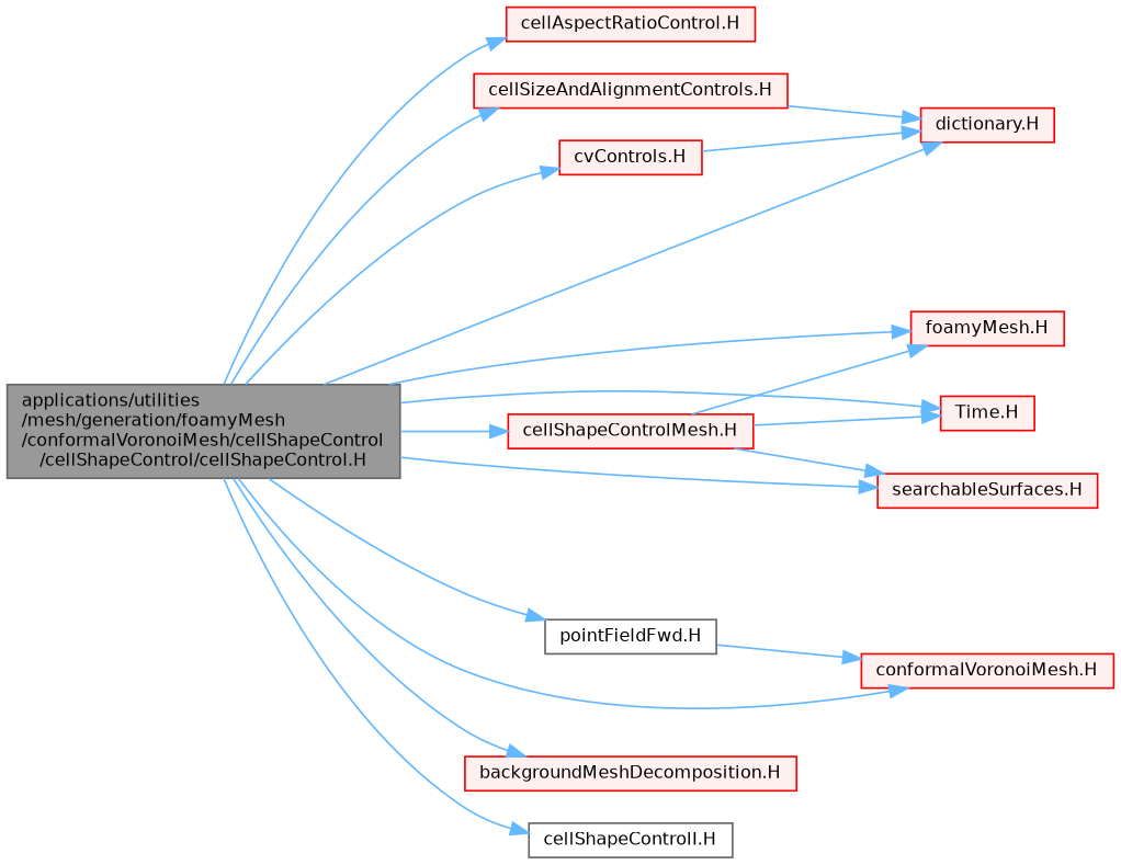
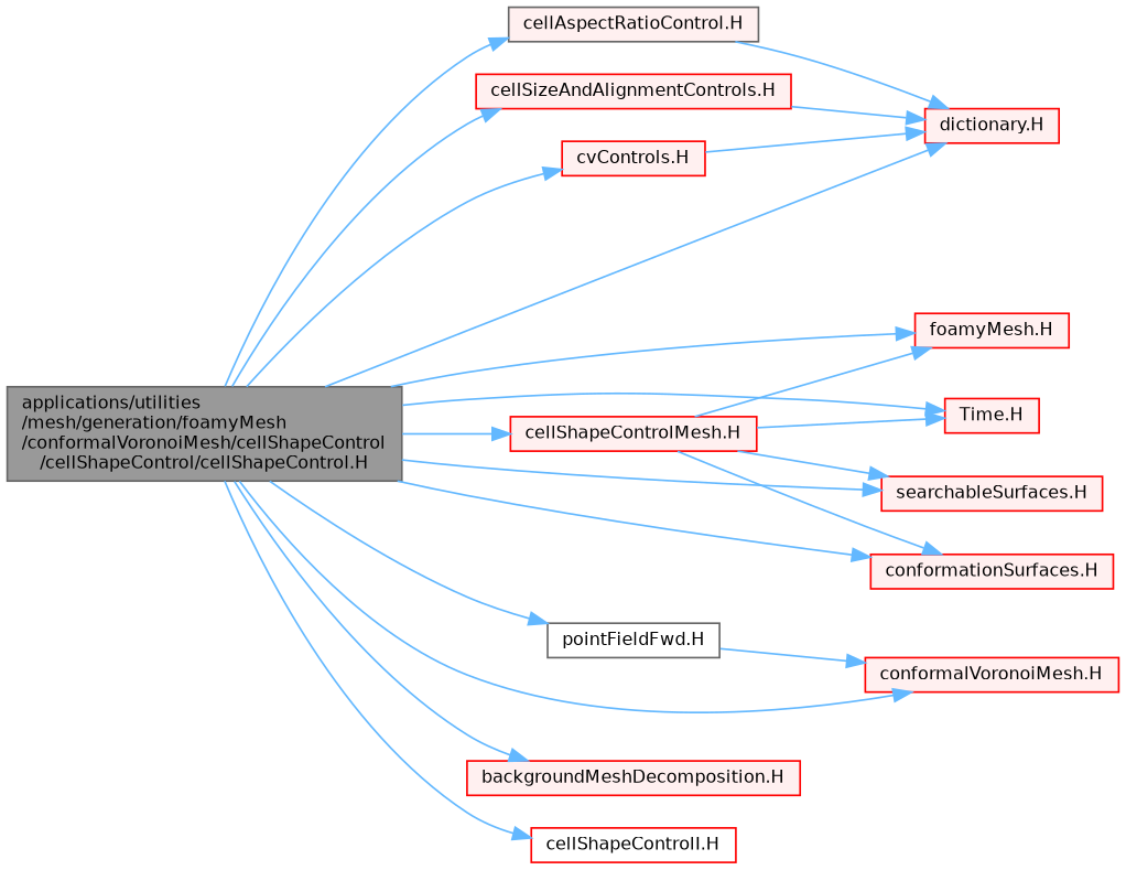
  digraph {
    rankdir=LR
    node [color=red fillcolor="#FFF0F0" fontname=Helvetica fontsize=10 shape=box style=filled]
    edge [color=steelblue1 fontname=Helvetica fontsize=10 labelfontname=Helvetica labelfontsize=10 style=solid]
    n1 [color=gray40 fillcolor=grey60 fontcolor=black height=0.2 label="applications/utilities\l/mesh/generation/foamyMesh\l/conformalVoronoiMesh/cellShapeControl\l/cellShapeControl/cellShapeControl.H" width=0.4]
    n2 [height=0.2 label="dictionary.H" width=0.4]
    n3 [height=0.2 label="foamyMesh.H" width=0.4]
    n4 [height=0.2 label="conformalVoronoiMesh.H" width=0.4]
    n5 [color=grey40 fillcolor=white height=0.2 label="pointFieldFwd.H" width=0.4]
    n6 [height=0.2 label="Time.H" width=0.4]
    n7 [height=0.2 label="searchableSurfaces.H" width=0.4]
-   n9 [height=0.2 label="cellAspectRatioControl.H" width=0.4]
+   n8 [height=0.2 label="conformationSurfaces.H" width=0.4]
+   n9 [color=grey40 height=0.2 label="cellAspectRatioControl.H" width=0.4]
    n10 [height=0.2 label="cellSizeAndAlignmentControls.H" width=0.4]
    n11 [height=0.2 label="cellShapeControlMesh.H" width=0.4]
    n12 [height=0.2 label="backgroundMeshDecomposition.H" width=0.4]
    n13 [height=0.2 label="cvControls.H" width=0.4]
-   n14 [color=grey40 fillcolor=white height=0.2 label="cellShapeControlI.H" width=0.4]
+   n14 [fillcolor=white height=0.2 label="cellShapeControlI.H" width=0.4]
    n1 -> n2
    n1 -> n3
    n1 -> n4
    n1 -> n5
    n1 -> n6
    n1 -> n7
+   n1 -> n8
    n1 -> n9
    n1 -> n10
    n1 -> n11
    n1 -> n12
    n1 -> n13
    n1 -> n14
    n5 -> n4
+   n9 -> n2
    n10 -> n2
    n11 -> n3
    n11 -> n6
    n11 -> n7
+   n11 -> n8
    n13 -> n2
  }
